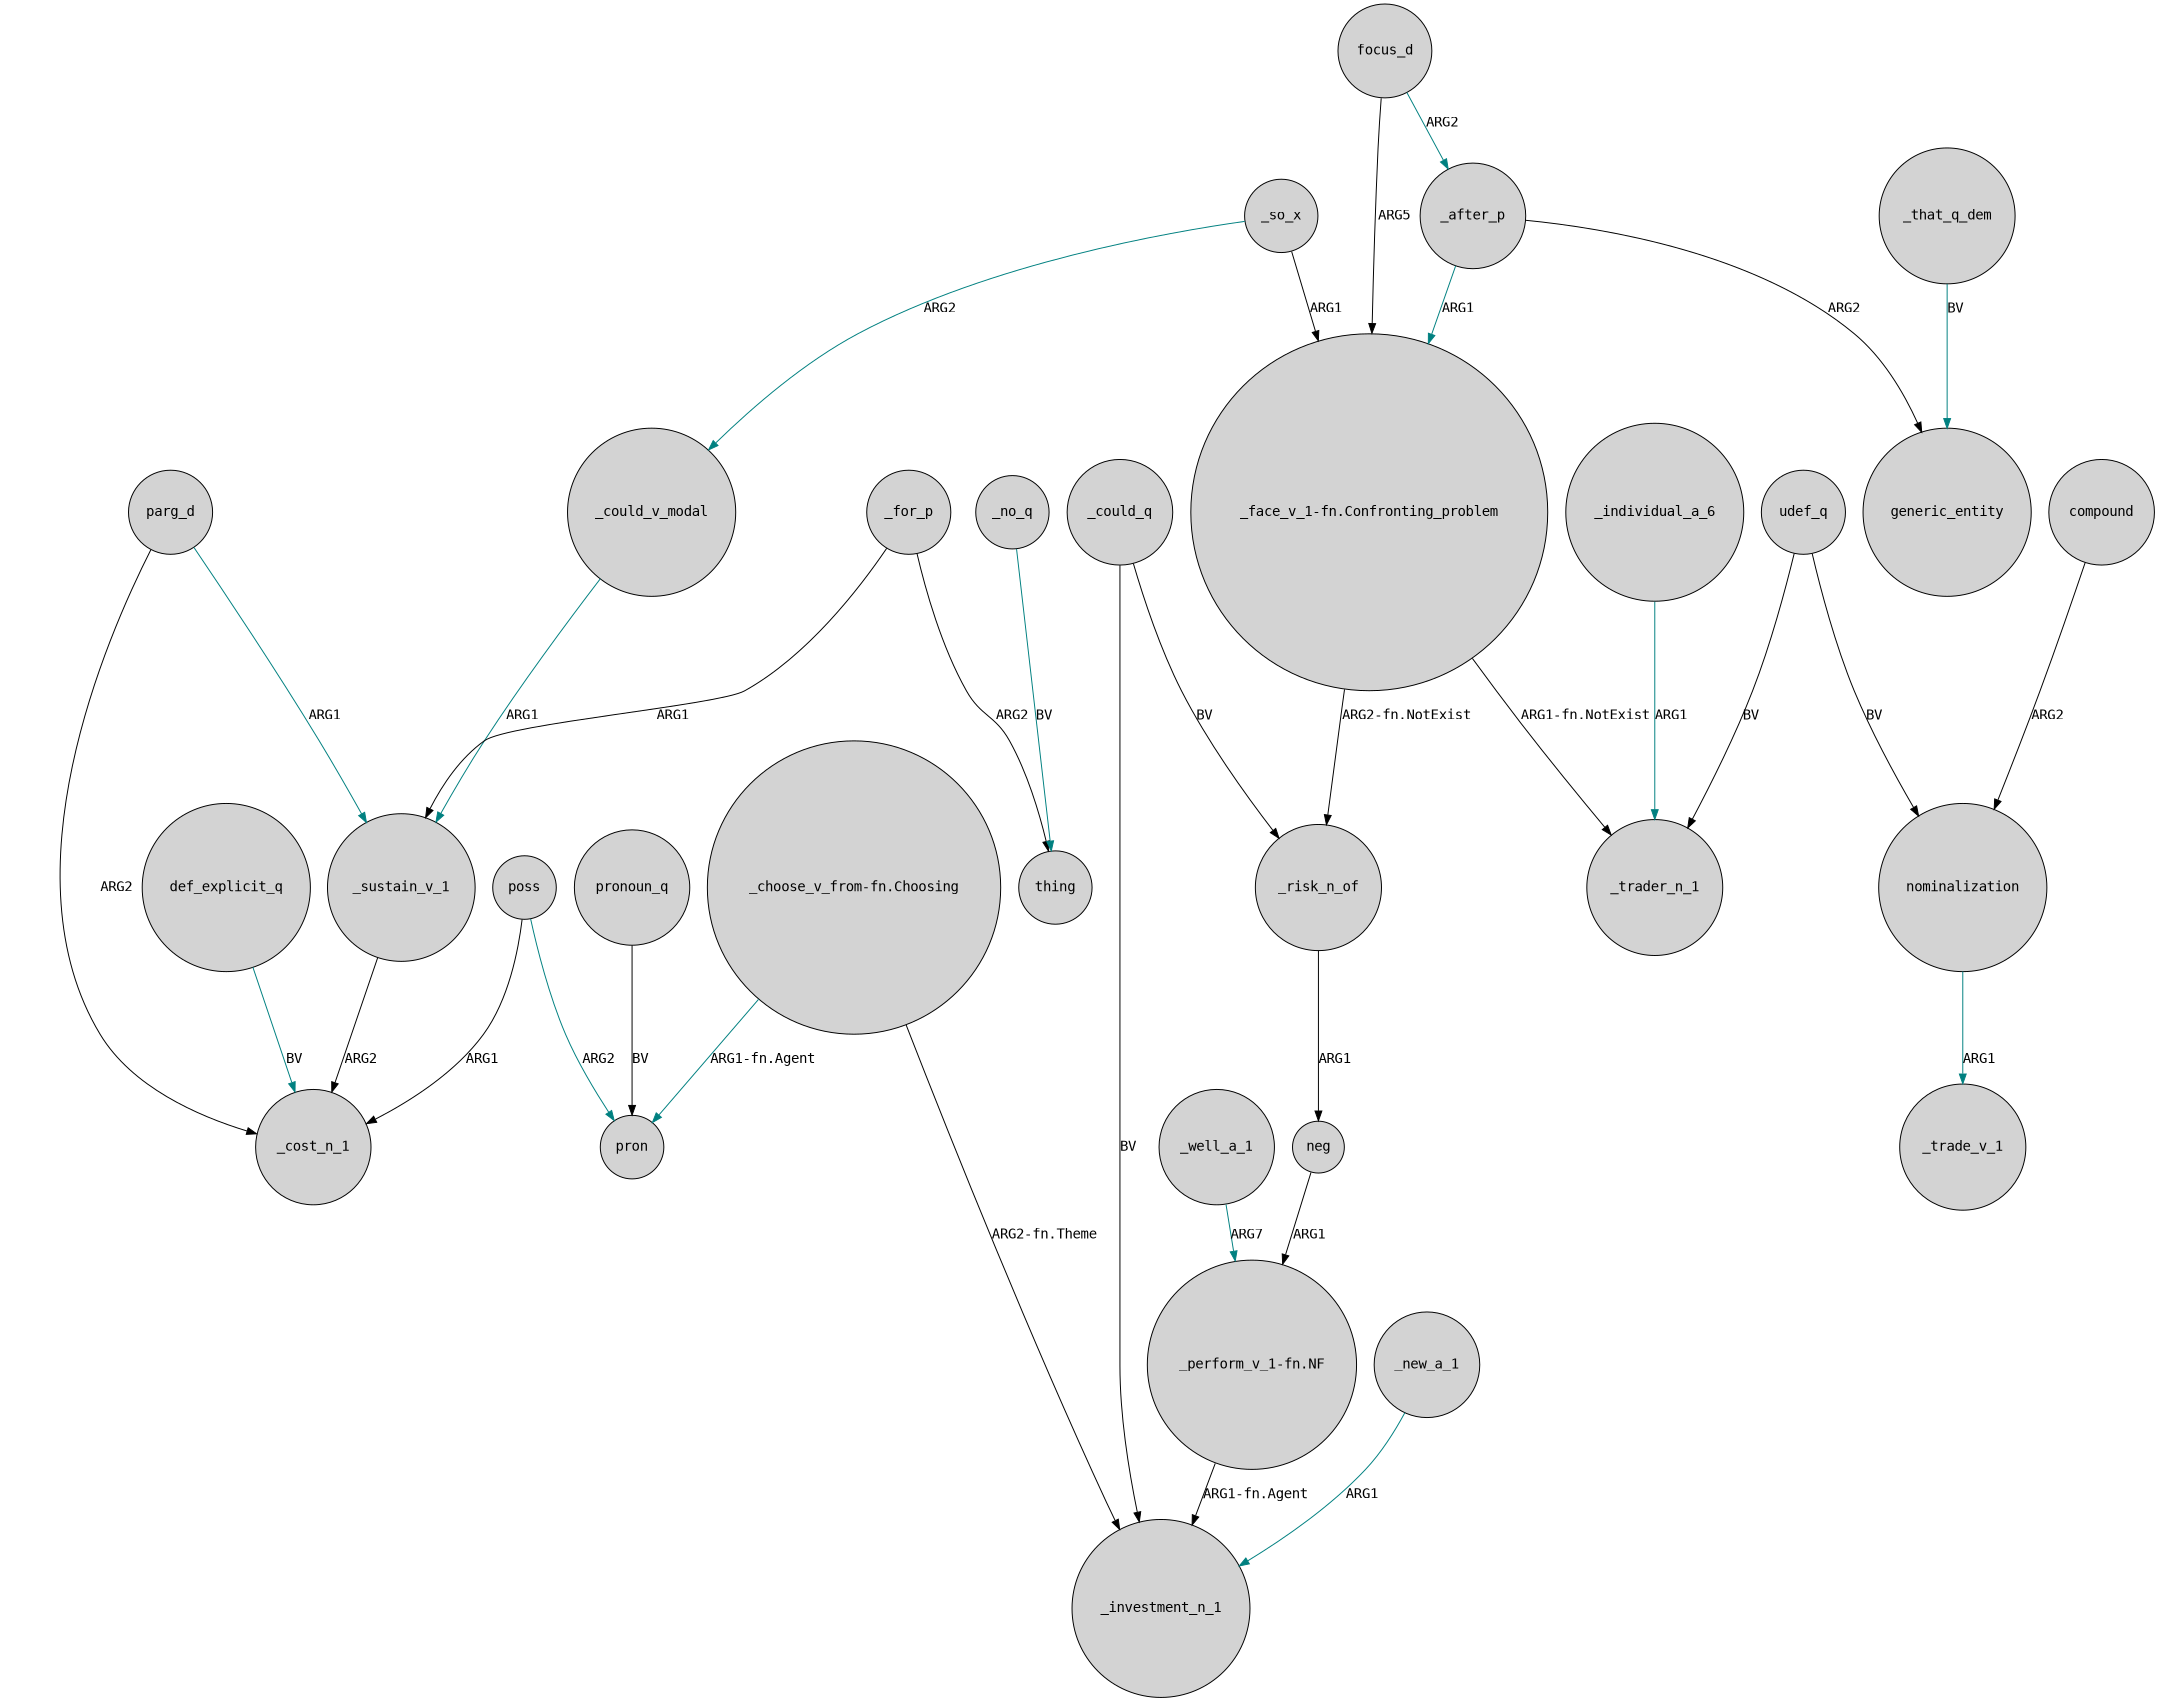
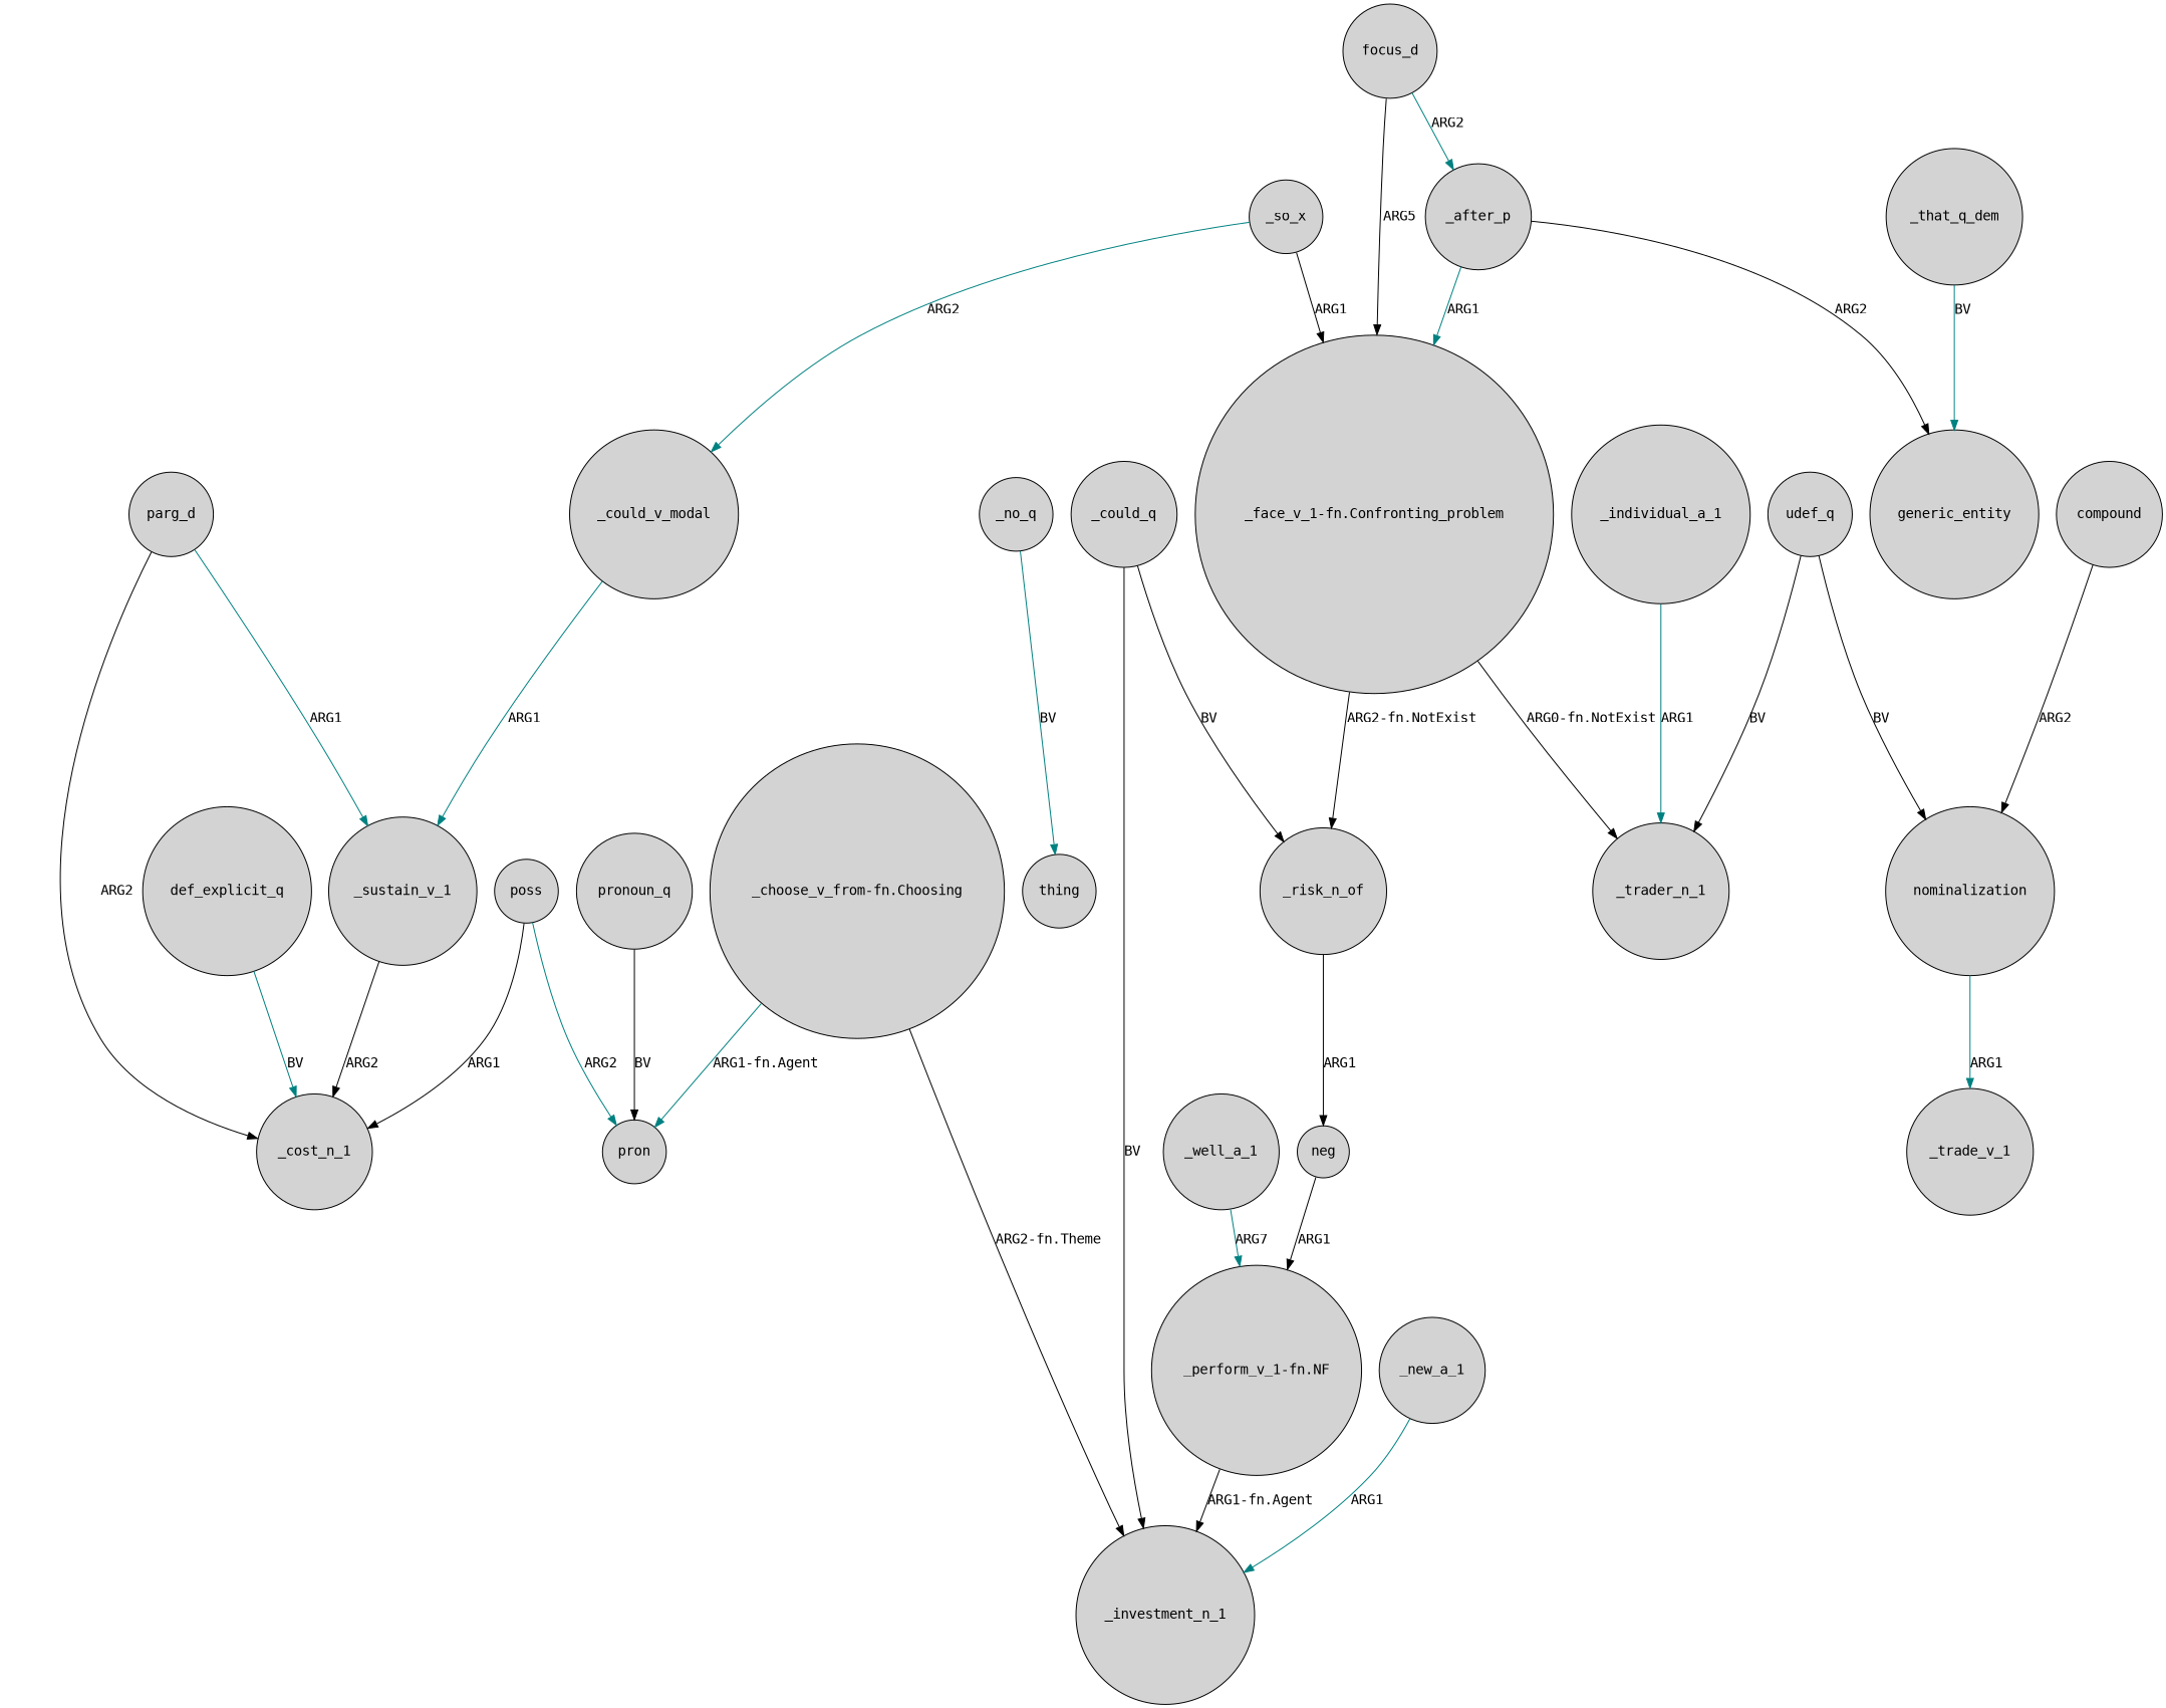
  digraph {
    fontname="DejaVu Sans Mono"
    node [fontname="DejaVu Sans Mono" shape=circle style=filled]
    edge [color=black fontname="DejaVu Sans Mono"]
    _sustain_v_1
    _cost_n_1
    parg_d
    _could_v_modal
    focus_d
    _after_p
    "_face_v_1-fn.Confronting_problem"
    generic_entity
    _trader_n_1
    _risk_n_of
    poss
    pron
    _well_a_1
    "_perform_v_1-fn.NF"
    _investment_n_1
    _that_q_dem
    udef_q
    nominalization
    _trade_v_1
    "_choose_v_from-fn.Choosing"
    compound
-   _for_p
    thing
    neg
    pronoun_q
-   _individual_a_1 [label=_individual_a_6]
+   _individual_a_1
    _so_x
    _no_q
    n29 [label=_could_q]
    _new_a_1
    def_explicit_q
    _sustain_v_1 -> _cost_n_1 [label=ARG2]
    parg_d -> _sustain_v_1 [color=teal label=ARG1]
    parg_d -> _cost_n_1 [label=ARG2]
    _could_v_modal -> _sustain_v_1 [color=teal label=ARG1]
    focus_d -> _after_p [color=teal label=ARG2]
    focus_d -> "_face_v_1-fn.Confronting_problem" [label=ARG5]
    _after_p -> "_face_v_1-fn.Confronting_problem" [color=teal label=ARG1]
    _after_p -> generic_entity [label=ARG2]
-   "_face_v_1-fn.Confronting_problem" -> _trader_n_1 [label="ARG1-fn.NotExist"]
+   "_face_v_1-fn.Confronting_problem" -> _trader_n_1 [label="ARG0-fn.NotExist"]
    "_face_v_1-fn.Confronting_problem" -> _risk_n_of [label="ARG2-fn.NotExist"]
    _risk_n_of -> neg [label=ARG1]
    poss -> _cost_n_1 [label=ARG1]
    poss -> pron [color=teal label=ARG2]
    _well_a_1 -> "_perform_v_1-fn.NF" [color=teal label=ARG7]
    "_perform_v_1-fn.NF" -> _investment_n_1 [label="ARG1-fn.Agent"]
    _that_q_dem -> generic_entity [color=teal label=BV]
    udef_q -> _trader_n_1 [label=BV]
    udef_q -> nominalization [label=BV]
    nominalization -> _trade_v_1 [color=teal label=ARG1]
    "_choose_v_from-fn.Choosing" -> pron [color=teal label="ARG1-fn.Agent"]
    "_choose_v_from-fn.Choosing" -> _investment_n_1 [label="ARG2-fn.Theme"]
    compound -> nominalization [label=ARG2]
-   _for_p -> _sustain_v_1 [label=ARG1]
-   _for_p -> thing [label=ARG2]
    neg -> "_perform_v_1-fn.NF" [label=ARG1]
    pronoun_q -> pron [label=BV]
    _individual_a_1 -> _trader_n_1 [color=teal label=ARG1]
    _so_x -> _could_v_modal [color=teal label=ARG2]
    _so_x -> "_face_v_1-fn.Confronting_problem" [label=ARG1]
    _no_q -> thing [color=teal label=BV]
    n29 -> _risk_n_of [label=BV]
    n29 -> _investment_n_1 [label=BV]
    _new_a_1 -> _investment_n_1 [color=teal label=ARG1]
    def_explicit_q -> _cost_n_1 [color=teal label=BV]
  }
